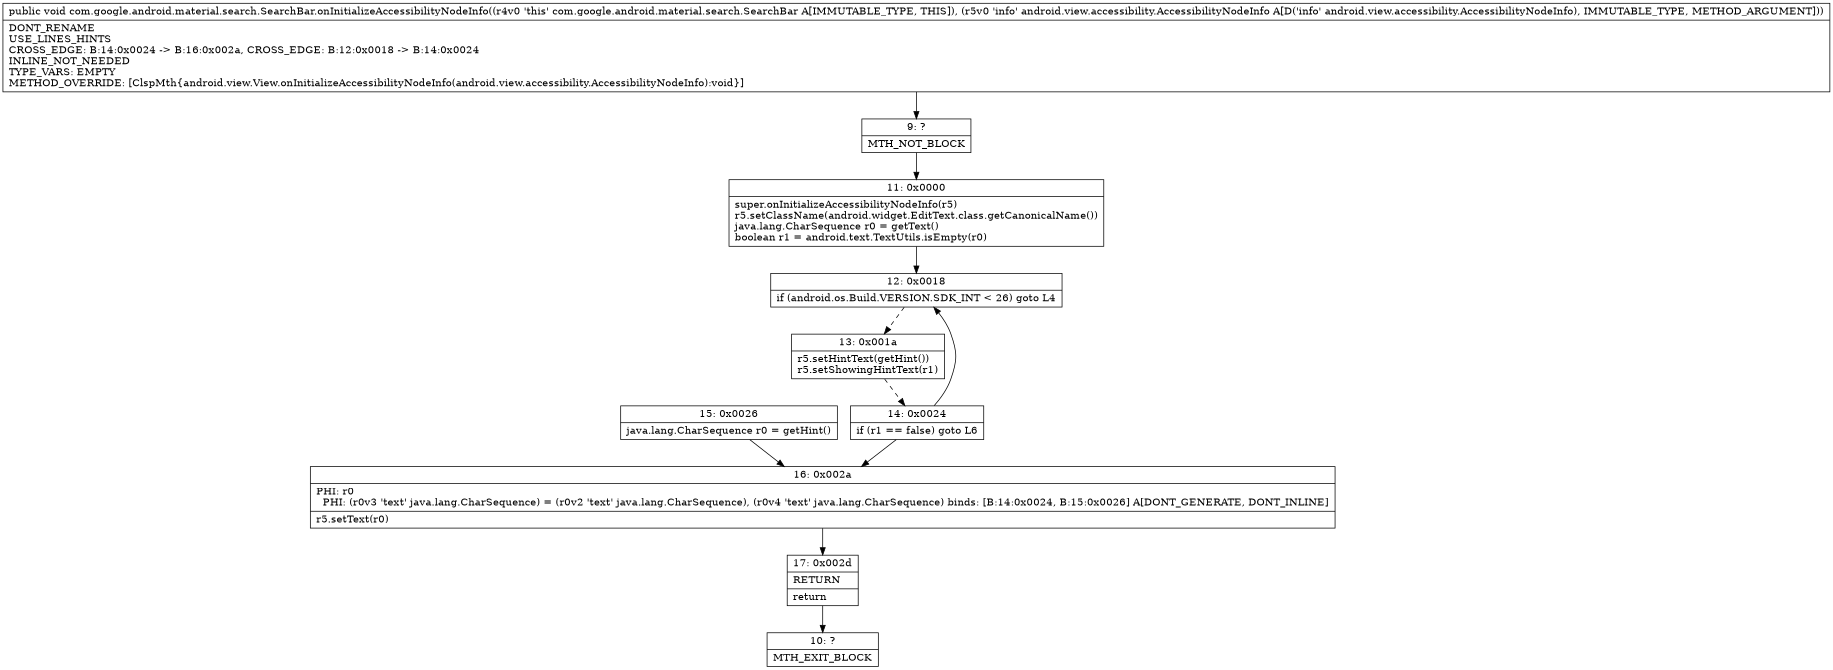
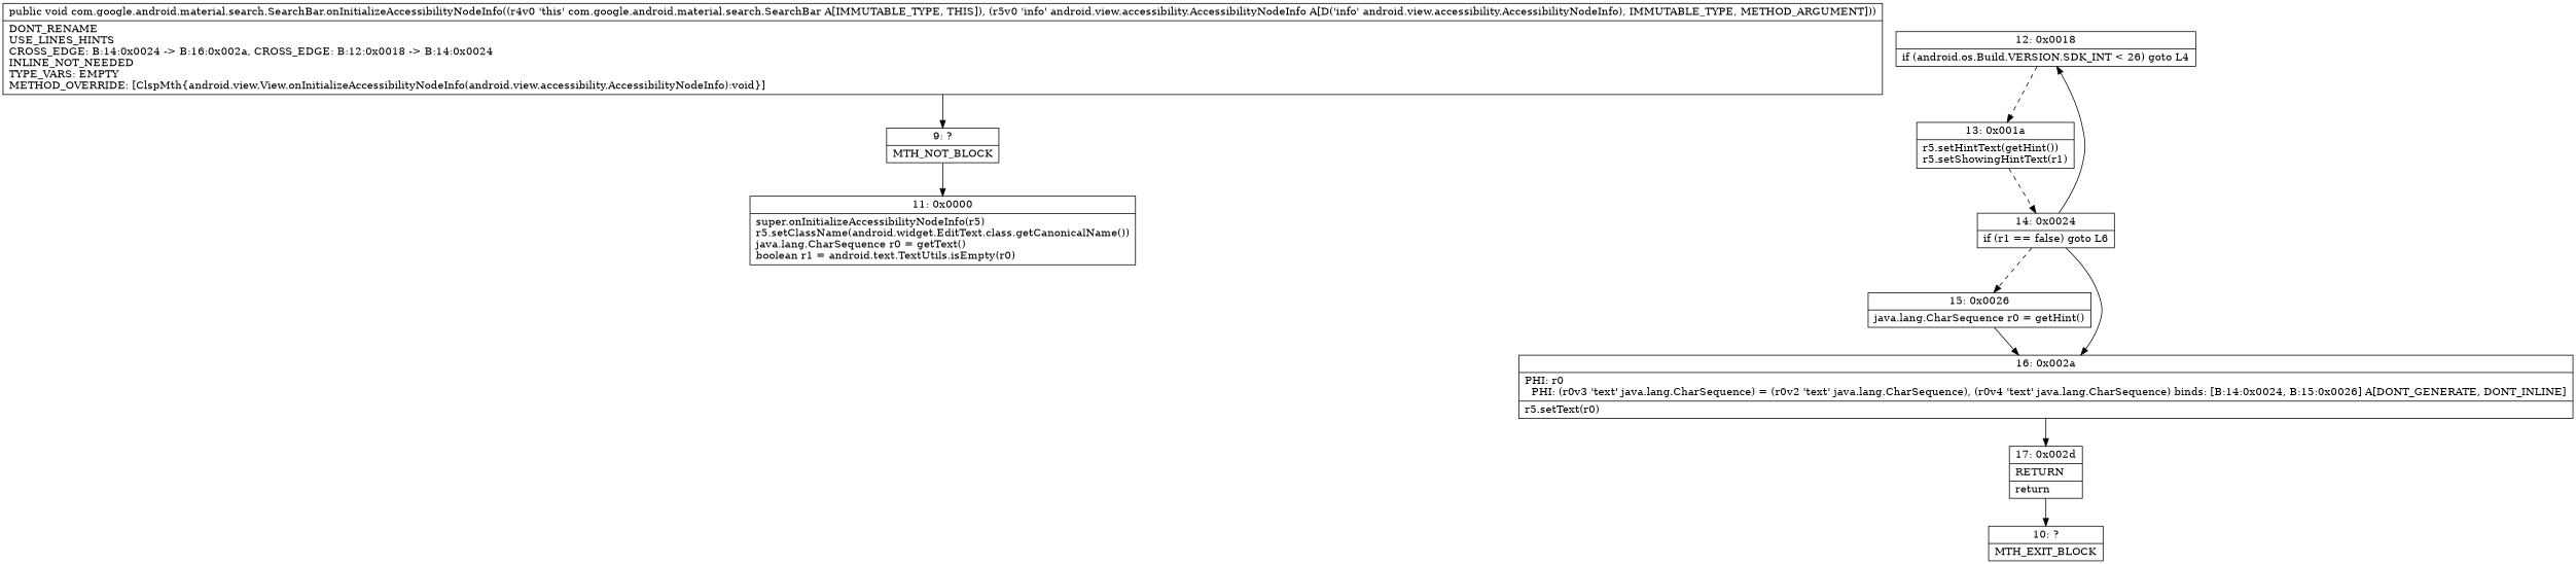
  digraph {
    node [shape=record]
    n1 [label="{9\:\ ?|MTH_NOT_BLOCK\l}"]
    n2 [label="{11\:\ 0x0000|super.onInitializeAccessibilityNodeInfo(r5)\lr5.setClassName(android.widget.EditText.class.getCanonicalName())\ljava.lang.CharSequence r0 = getText()\lboolean r1 = android.text.TextUtils.isEmpty(r0)\l}"]
    n3 [label="{12\:\ 0x0018|if (android.os.Build.VERSION.SDK_INT \< 26) goto L4\l}"]
    n4 [label="{13\:\ 0x001a|r5.setHintText(getHint())\lr5.setShowingHintText(r1)\l}"]
    n5 [label="{14\:\ 0x0024|if (r1 == false) goto L6\l}"]
    n6 [label="{15\:\ 0x0026|java.lang.CharSequence r0 = getHint()\l}"]
    n7 [label="{16\:\ 0x002a|PHI: r0 \l  PHI: (r0v3 'text' java.lang.CharSequence) = (r0v2 'text' java.lang.CharSequence), (r0v4 'text' java.lang.CharSequence) binds: [B:14:0x0024, B:15:0x0026] A[DONT_GENERATE, DONT_INLINE]\l|r5.setText(r0)\l}"]
    n8 [label="{17\:\ 0x002d|RETURN\l|return\l}"]
    n9 [label="{10\:\ ?|MTH_EXIT_BLOCK\l}"]
    n10 [label="{public void com.google.android.material.search.SearchBar.onInitializeAccessibilityNodeInfo((r4v0 'this' com.google.android.material.search.SearchBar A[IMMUTABLE_TYPE, THIS]), (r5v0 'info' android.view.accessibility.AccessibilityNodeInfo A[D('info' android.view.accessibility.AccessibilityNodeInfo), IMMUTABLE_TYPE, METHOD_ARGUMENT]))  | DONT_RENAME\lUSE_LINES_HINTS\lCROSS_EDGE: B:14:0x0024 \-\> B:16:0x002a, CROSS_EDGE: B:12:0x0018 \-\> B:14:0x0024\lINLINE_NOT_NEEDED\lTYPE_VARS: EMPTY\lMETHOD_OVERRIDE: [ClspMth\{android.view.View.onInitializeAccessibilityNodeInfo(android.view.accessibility.AccessibilityNodeInfo):void\}]\l}"]
    n1 -> n2
-   n2 -> n3
    n3 -> n4 [style=dashed]
    n4 -> n5 [style=dashed]
    n5 -> n3
+   n5 -> n6 [style=dashed]
    n5 -> n7
    n6 -> n7
    n7 -> n8
    n8 -> n9
    n10 -> n1
  }
